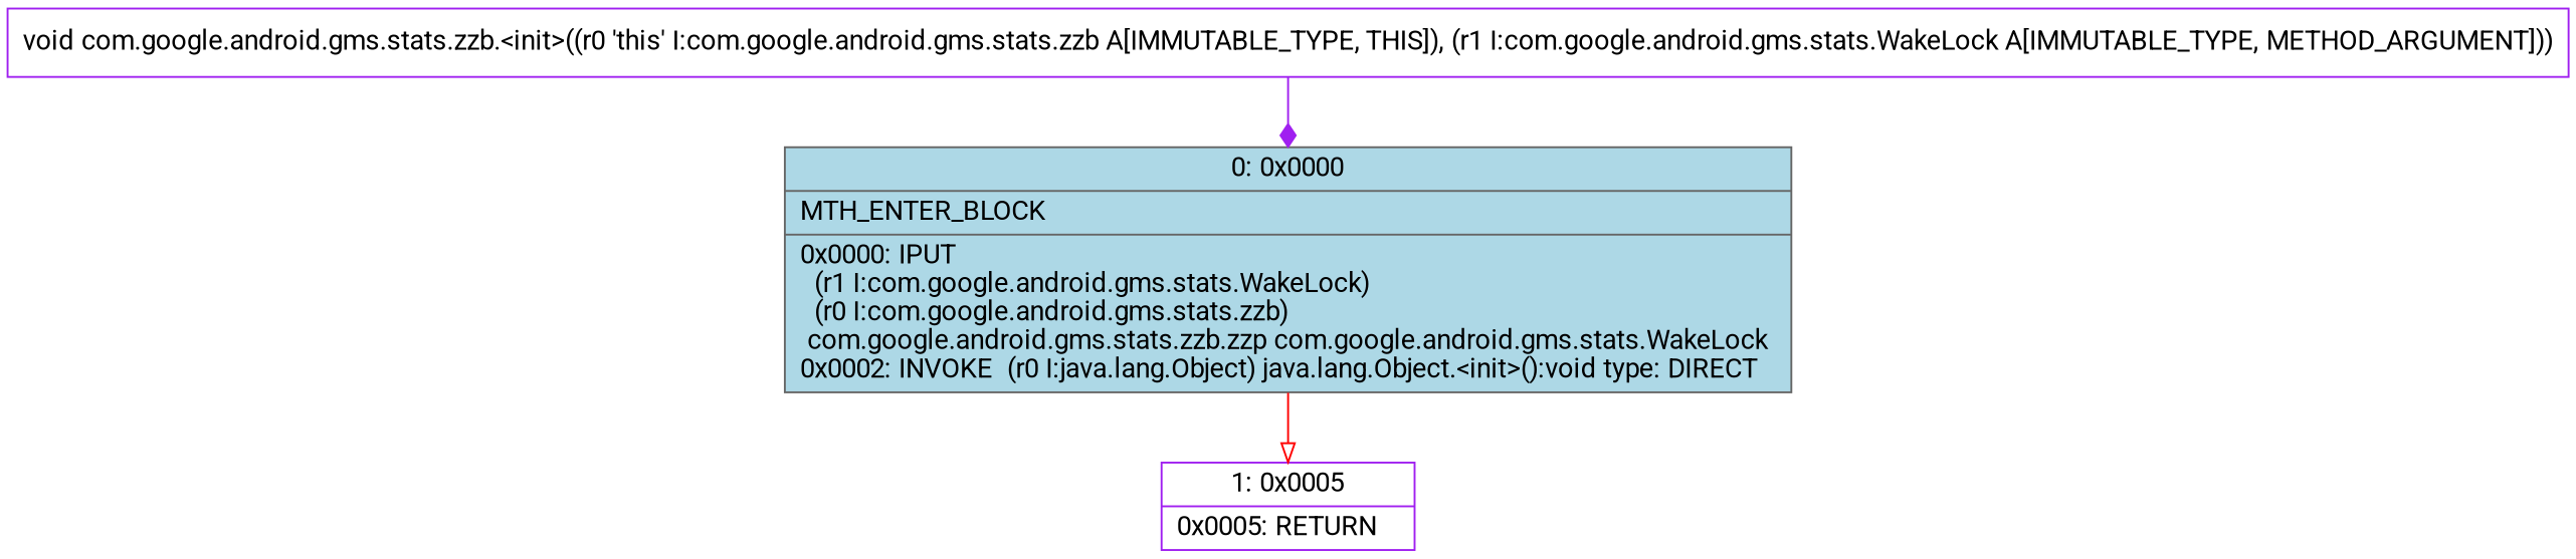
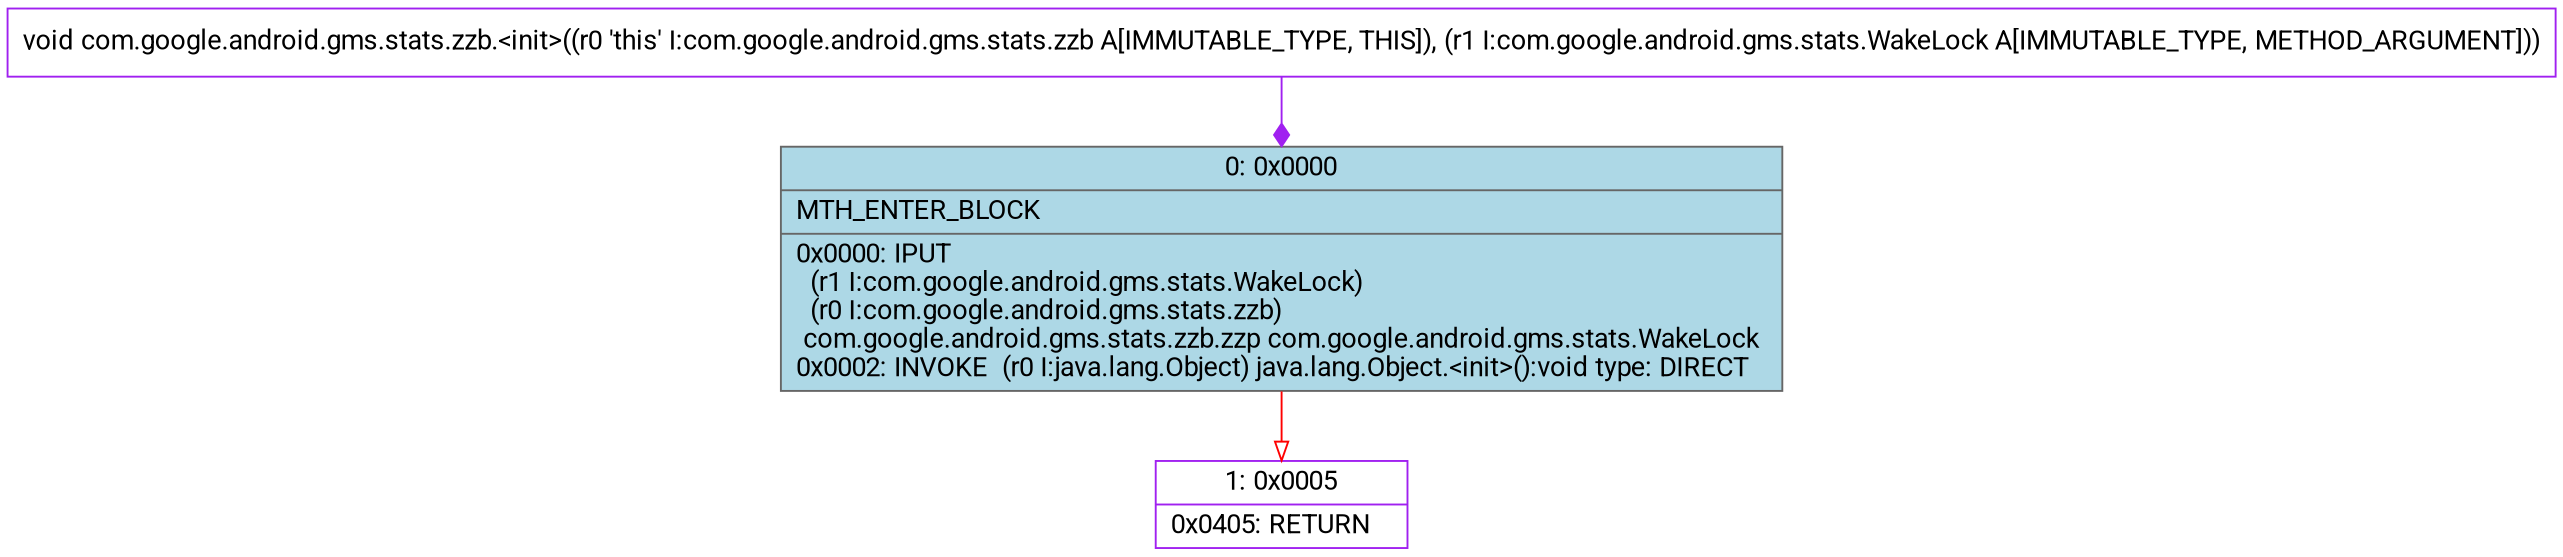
  digraph {
    fontname=Roboto
    node [shape=record style=filled fillcolor=white color=purple fontname=Roboto]
    edge [fontname=Roboto]
    n1 [label="{0\:\ 0x0000|MTH_ENTER_BLOCK\l|0x0000: IPUT  \l  (r1 I:com.google.android.gms.stats.WakeLock)\l  (r0 I:com.google.android.gms.stats.zzb)\l com.google.android.gms.stats.zzb.zzp com.google.android.gms.stats.WakeLock \l0x0002: INVOKE  (r0 I:java.lang.Object) java.lang.Object.\<init\>():void type: DIRECT \l}" fillcolor=lightblue color=gray40]
-   n2 [label="{1\:\ 0x0005|0x0005: RETURN   \l}"]
+   n2 [label="{1\:\ 0x0005|0x0405: RETURN   \l}"]
    n3 [label="{void com.google.android.gms.stats.zzb.\<init\>((r0 'this' I:com.google.android.gms.stats.zzb A[IMMUTABLE_TYPE, THIS]), (r1 I:com.google.android.gms.stats.WakeLock A[IMMUTABLE_TYPE, METHOD_ARGUMENT])) }"]
    n1 -> n2 [color=red arrowhead=onormal]
    n3 -> n1 [color=purple arrowhead=diamond]
  }
